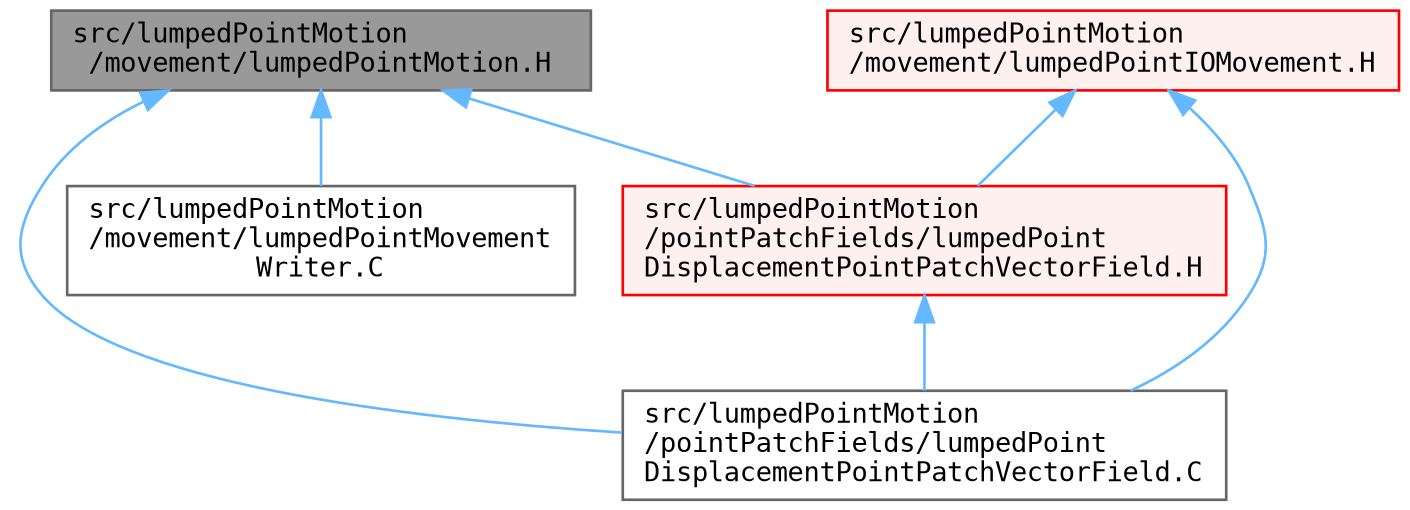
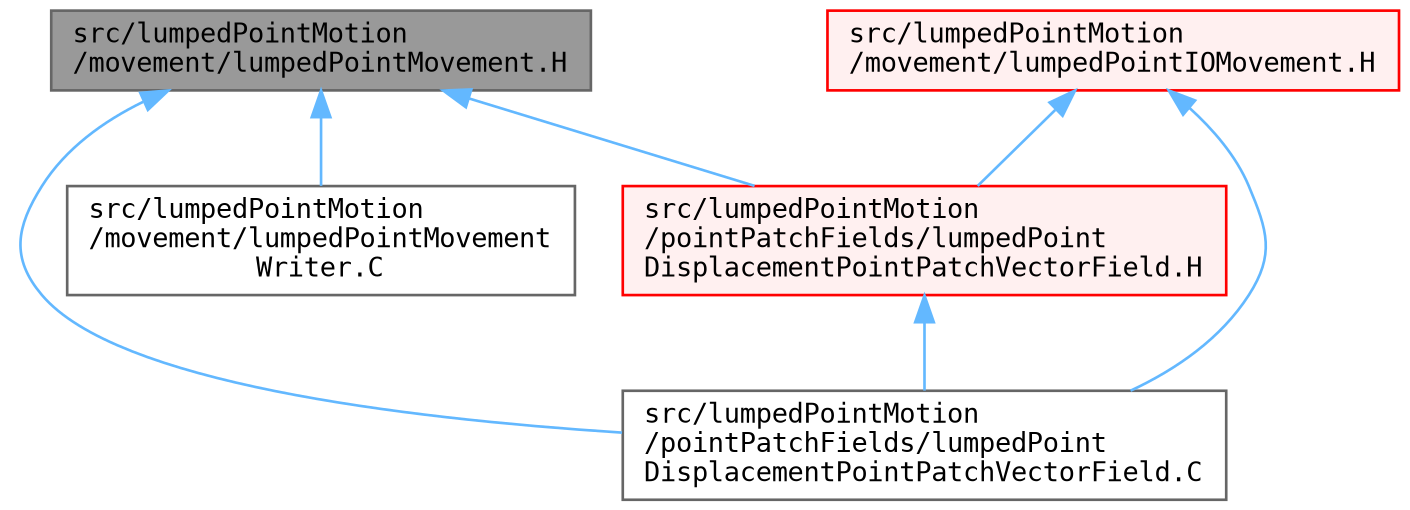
  digraph {
    fontname="DejaVu Sans Mono"
    node [color=grey40 fillcolor=white fontname="DejaVu Sans Mono" fontsize=10 shape=box style=filled]
    edge [color=steelblue1 dir=back fontname="DejaVu Sans Mono" fontsize=10 labelfontname=Helvetica labelfontsize=10 style=solid]
-   n1 [color=gray40 fillcolor=grey60 fontcolor=black height=0.2 label="src/lumpedPointMotion\l/movement/lumpedPointMotion.H" width=0.4]
+   n1 [color=gray40 fillcolor=grey60 fontcolor=black height=0.2 label="src/lumpedPointMotion\l/movement/lumpedPointMovement.H" width=0.4]
    n2 [height=0.2 label="src/lumpedPointMotion\l/pointPatchFields/lumpedPoint\lDisplacementPointPatchVectorField.C" width=0.4]
    n3 [color=red fillcolor="#FFF0F0" height=0.2 label="src/lumpedPointMotion\l/pointPatchFields/lumpedPoint\lDisplacementPointPatchVectorField.H" width=0.4]
    n4 [height=0.2 label="src/lumpedPointMotion\l/movement/lumpedPointMovement\lWriter.C" width=0.4]
    n5 [color=red fillcolor="#FFF0F0" height=0.2 label="src/lumpedPointMotion\l/movement/lumpedPointIOMovement.H" width=0.4]
    n1 -> n2
    n1 -> n3
    n1 -> n4
    n3 -> n2
    n5 -> n2
    n5 -> n3
  }
